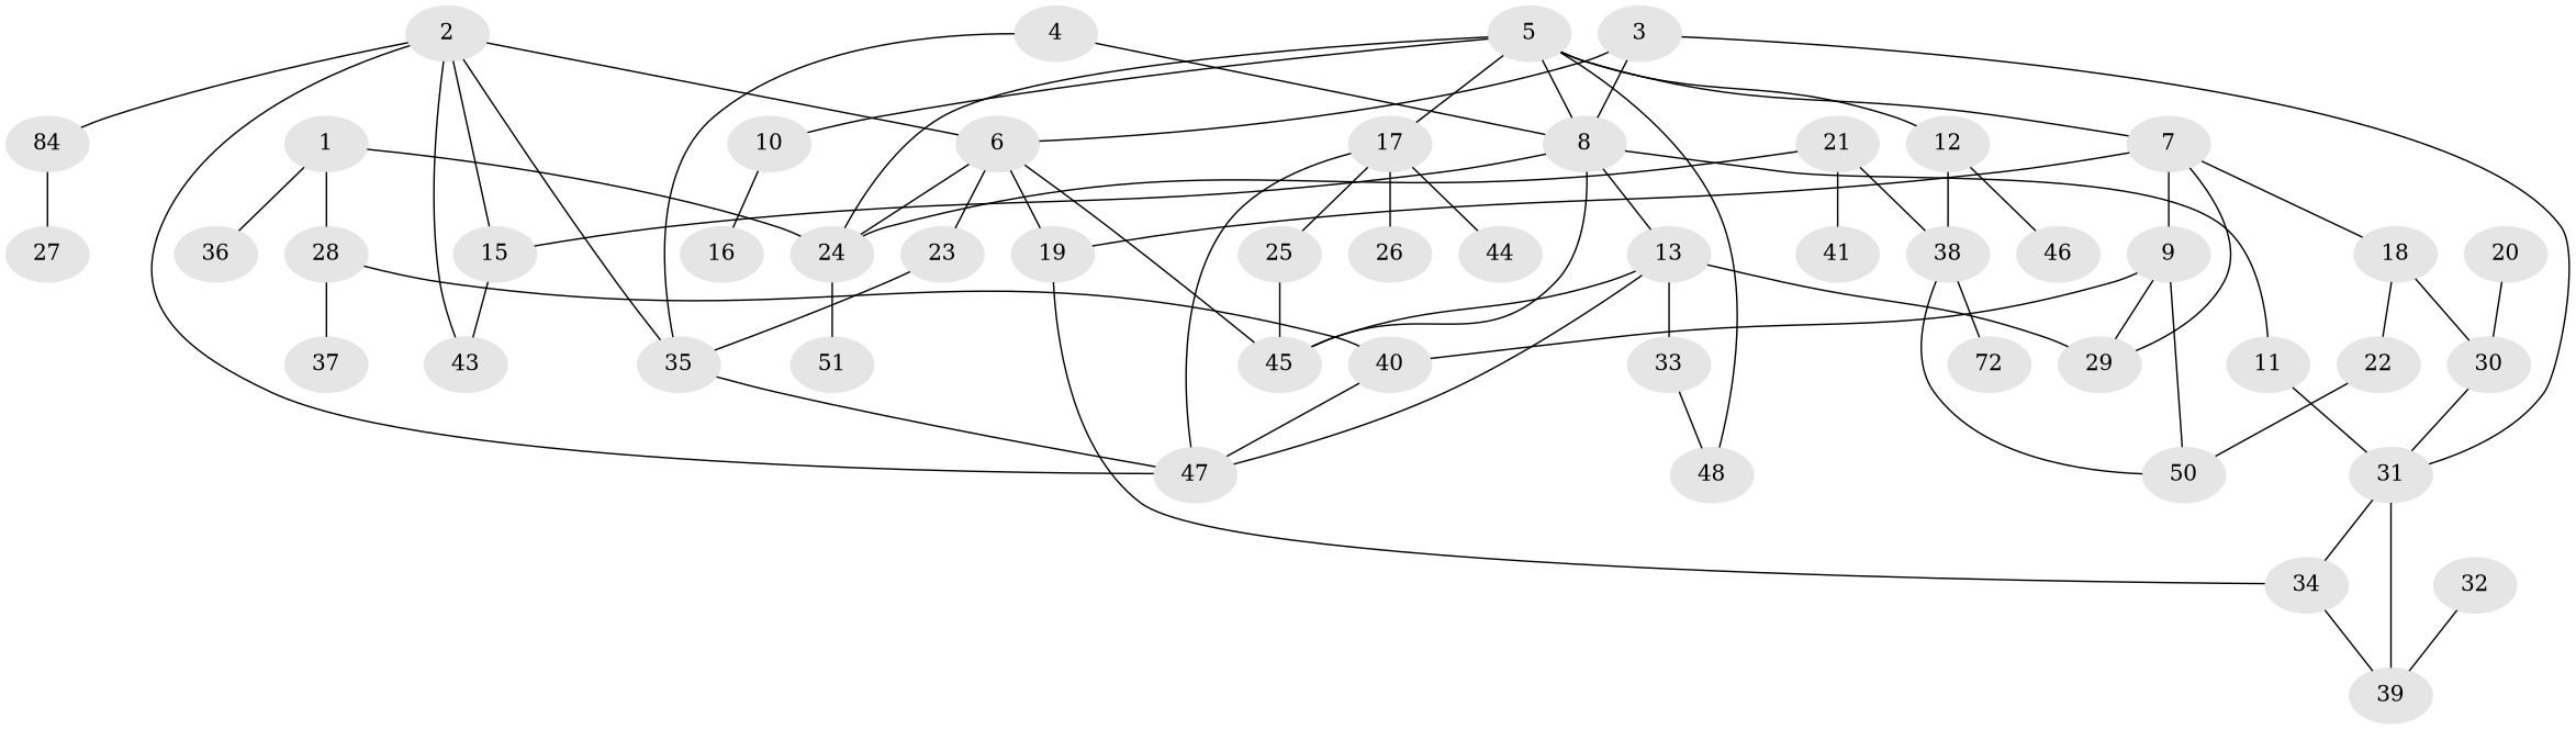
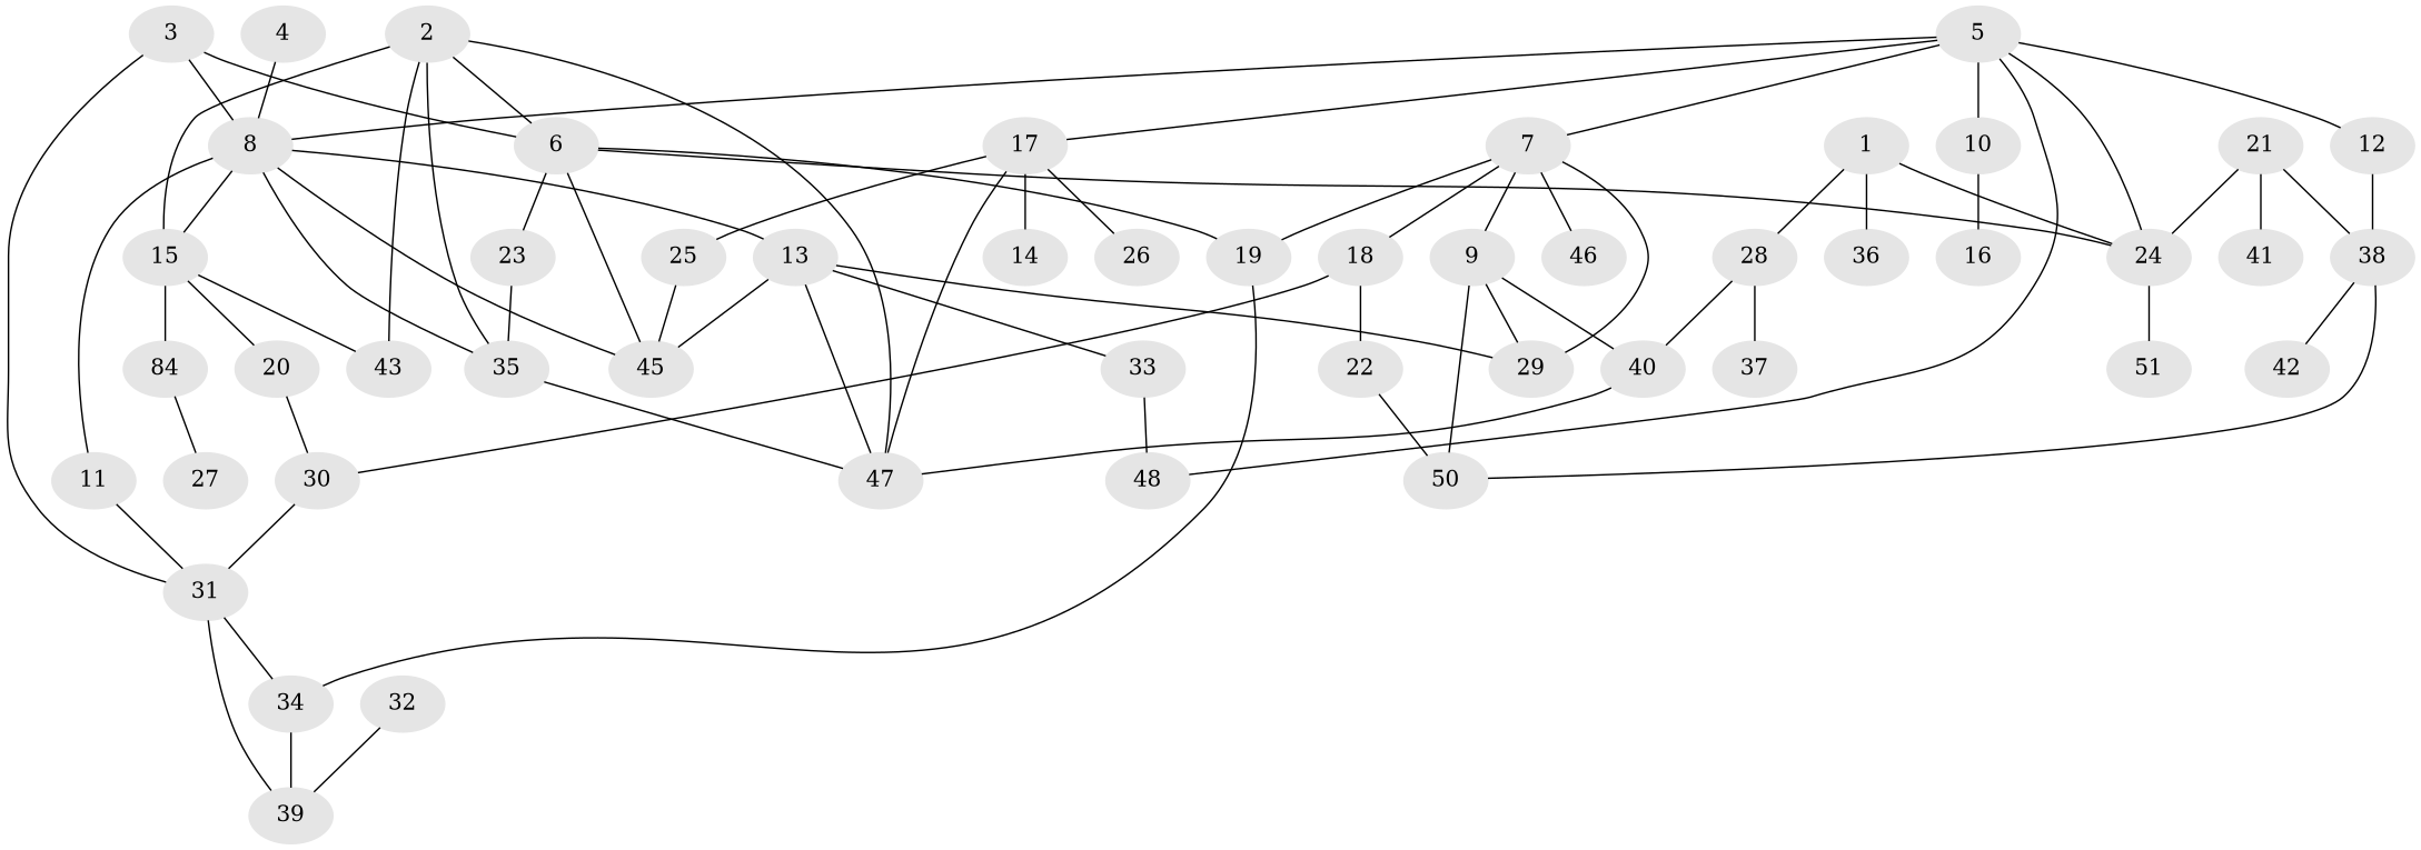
  graph {
    node [color=gray90 style=filled]
    edge [weight=1.0]
    1
    24
    28
    36
    51
    40
    37
    2
    6
    n10 [label=84]
    15
    35
    43
    47
    19
    23
    45
    27
    20
    3
    8
    31
    11
    13
    34
    39
    4
    5
    7
    10
    12
    17
    48
    9
    18
    29
    46
    16
    38
    25
    26
-   44
+   44 [label=14]
    50
    22
    30
    33
-   42 [label=72]
+   42
    21
    41
    32
    1 -- 24
    1 -- 28
    1 -- 36
    24 -- 51
    28 -- 40
    28 -- 37 [weight=2.0]
    40 -- 47
    2 -- 6
-   2 -- n10
+   15 -- n10
    2 -- 15
    2 -- 35
    2 -- 43
    2 -- 47
    6 -- 24
    6 -- 19
    6 -- 23
    6 -- 45
    n10 -- 27
    15 -- 43
+   15 -- 20
    35 -- 47
    19 -- 34
    23 -- 35
    20 -- 30
    3 -- 6
    3 -- 8
    3 -- 31
    8 -- 15
    8 -- 45
    8 -- 11
    8 -- 13
    31 -- 34
    31 -- 39
    11 -- 31
    13 -- 47
    13 -- 45
    13 -- 29
    13 -- 33
    34 -- 39
-   4 -- 35
+   8 -- 35
    4 -- 8
    5 -- 24
    5 -- 8
    5 -- 7
    5 -- 10
    5 -- 12
    5 -- 17
    5 -- 48
    7 -- 19
    7 -- 9
    7 -- 18
    7 -- 29
-   12 -- 46
+   7 -- 46
    10 -- 16
    12 -- 38
    17 -- 47
    17 -- 25
    17 -- 26
    17 -- 44
    9 -- 40
    9 -- 29
    9 -- 50
    18 -- 22
    18 -- 30
    38 -- 50
    38 -- 42
    25 -- 45
    22 -- 50
    30 -- 31
    33 -- 48
    21 -- 24
    21 -- 38
    21 -- 41
    32 -- 39
  }
